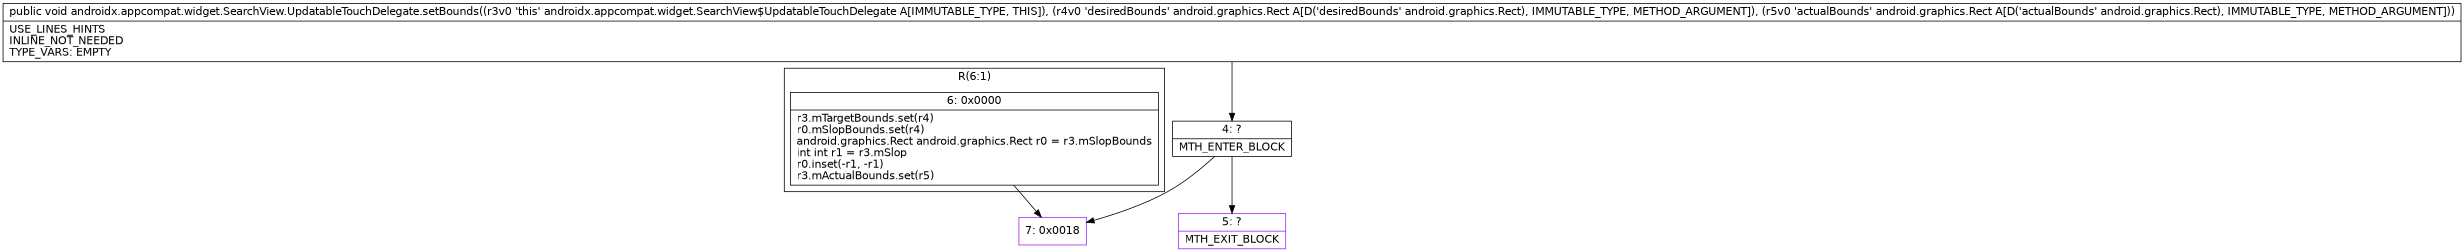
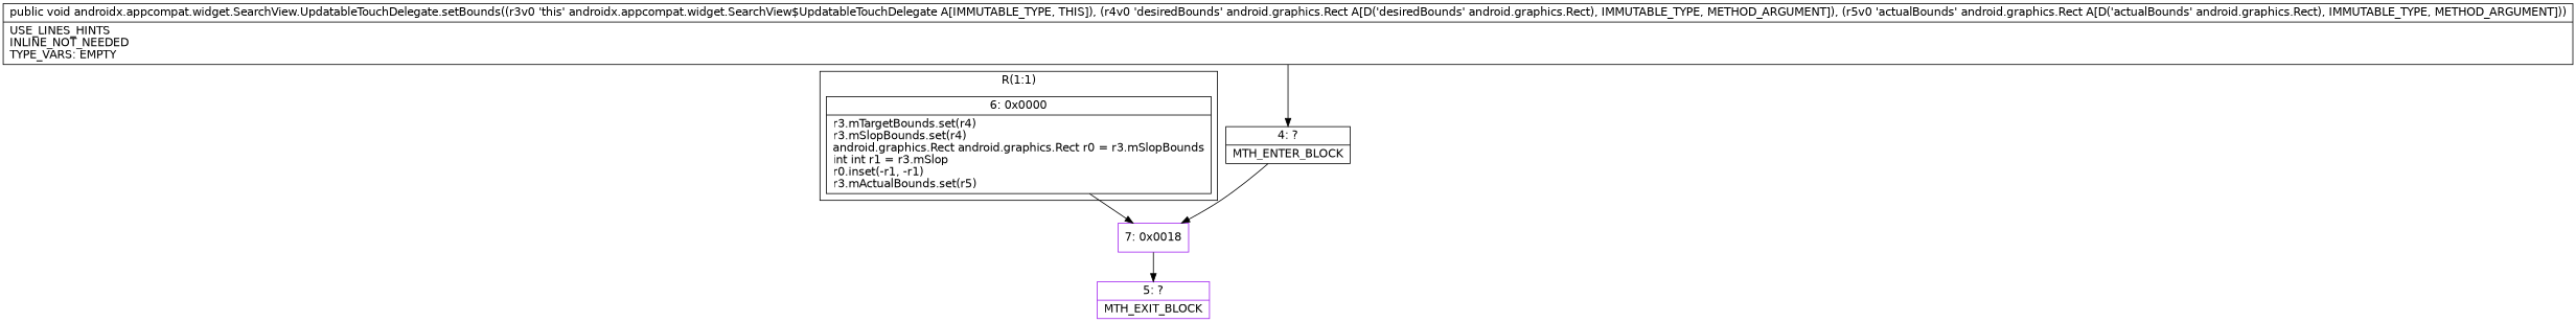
  digraph {
    fontname="DejaVu Sans"
    node [color=black fontname="DejaVu Sans" shape=record]
    edge [fontname="DejaVu Sans" style=solid]
-   n1 [label="{6\:\ 0x0000|r3.mTargetBounds.set(r4)\lr0.mSlopBounds.set(r4)\landroid.graphics.Rect android.graphics.Rect r0 = r3.mSlopBounds\lint int r1 = r3.mSlop\lr0.inset(\-r1, \-r1)\lr3.mActualBounds.set(r5)\l}"]
+   n1 [label="{6\:\ 0x0000|r3.mTargetBounds.set(r4)\lr3.mSlopBounds.set(r4)\landroid.graphics.Rect android.graphics.Rect r0 = r3.mSlopBounds\lint int r1 = r3.mSlop\lr0.inset(\-r1, \-r1)\lr3.mActualBounds.set(r5)\l}"]
    n2 [color=purple label="{7\:\ 0x0018}"]
    n3 [color=purple label="{5\:\ ?|MTH_EXIT_BLOCK\l}"]
    n4 [label="{4\:\ ?|MTH_ENTER_BLOCK\l}"]
    n5 [label="{public void androidx.appcompat.widget.SearchView.UpdatableTouchDelegate.setBounds((r3v0 'this' androidx.appcompat.widget.SearchView$UpdatableTouchDelegate A[IMMUTABLE_TYPE, THIS]), (r4v0 'desiredBounds' android.graphics.Rect A[D('desiredBounds' android.graphics.Rect), IMMUTABLE_TYPE, METHOD_ARGUMENT]), (r5v0 'actualBounds' android.graphics.Rect A[D('actualBounds' android.graphics.Rect), IMMUTABLE_TYPE, METHOD_ARGUMENT]))  | USE_LINES_HINTS\lINLINE_NOT_NEEDED\lTYPE_VARS: EMPTY\l}"]
    subgraph cluster_1 {
-     label="R(6:1)"
+     label="R(1:1)"
      n1
    }
    n1 -> n2
-   n4 -> n3
+   n2 -> n3
    n4 -> n2
    n5 -> n4
  }
